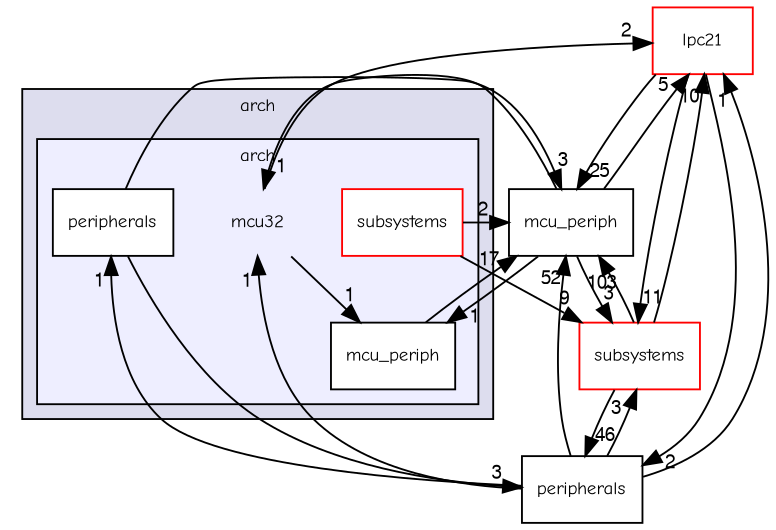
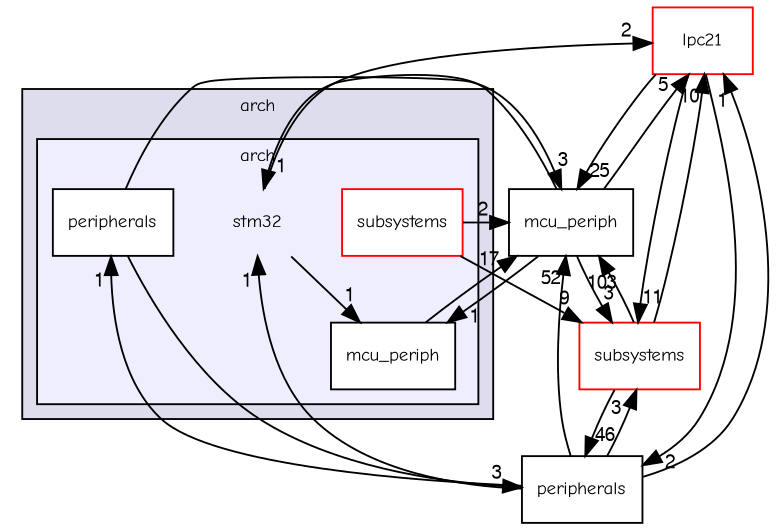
  digraph {
    compound=true
    fontname="Comic Neue"
    node [fontname="Comic Neue" fontsize=10 shape=box fillcolor=white style=filled]
    edge [headlabel=1 labeldistance=1.5 labelfontname=FreeSans labelfontsize=10 fontname="Comic Neue"]
-   n1 [label=mcu32 shape=plaintext fillcolor="" style=""]
+   n1 [label=stm32 shape=plaintext fillcolor="" style=""]
    n2 [color=black label=mcu_periph]
    n3 [color=black label=peripherals]
    n4 [color=red label=subsystems]
    n5 [color=red label=lpc21]
    n6 [label=mcu_periph fillcolor="" style=""]
    n7 [label=peripherals fillcolor="" style=""]
    n8 [color=red label=subsystems]
    subgraph cluster_1 {
      bgcolor="#ddddee"
      fontsize=10
      label=arch
      pencolor=black
      subgraph cluster_2 {
        bgcolor="#eeeeff"
        fontsize=10
        pencolor=black
        n1
        n2
        n3
        n4
      }
    }
    n1 -> n2
    n1 -> n5 [headlabel=2]
    n2 -> n6 [headlabel=17]
    n3 -> n6 [headlabel=3]
    n3 -> n7 [headlabel=3]
    n4 -> n6 [headlabel=2]
    n4 -> n8 [headlabel=9]
    n5 -> n6 [headlabel=25]
    n5 -> n7 [headlabel=2]
    n5 -> n8 [headlabel=11]
    n6 -> n1
    n6 -> n2
    n6 -> n5 [headlabel=5]
    n6 -> n8 [headlabel=3]
    n7 -> n1
    n7 -> n3
    n7 -> n5
    n7 -> n6 [headlabel=52]
    n7 -> n8 [headlabel=3]
    n8 -> n5 [headlabel=10]
    n8 -> n6 [headlabel=103]
    n8 -> n7 [headlabel=46]
  }
